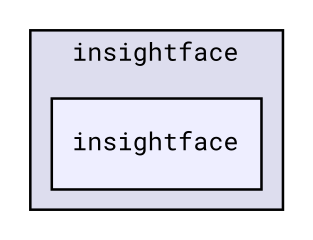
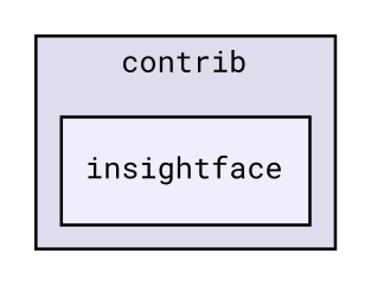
  digraph {
    compound=true
    fontname="Roboto Mono"
    n1 [fillcolor="#eeeeff" fontname="Roboto Mono" fontsize=10 label=insightface pencolor=black shape=box style=filled]
    subgraph cluster_1 {
      bgcolor="#ddddee"
      fontsize=10
-     label=insightface
+     label=contrib
      pencolor=black
      n1
    }
  }
